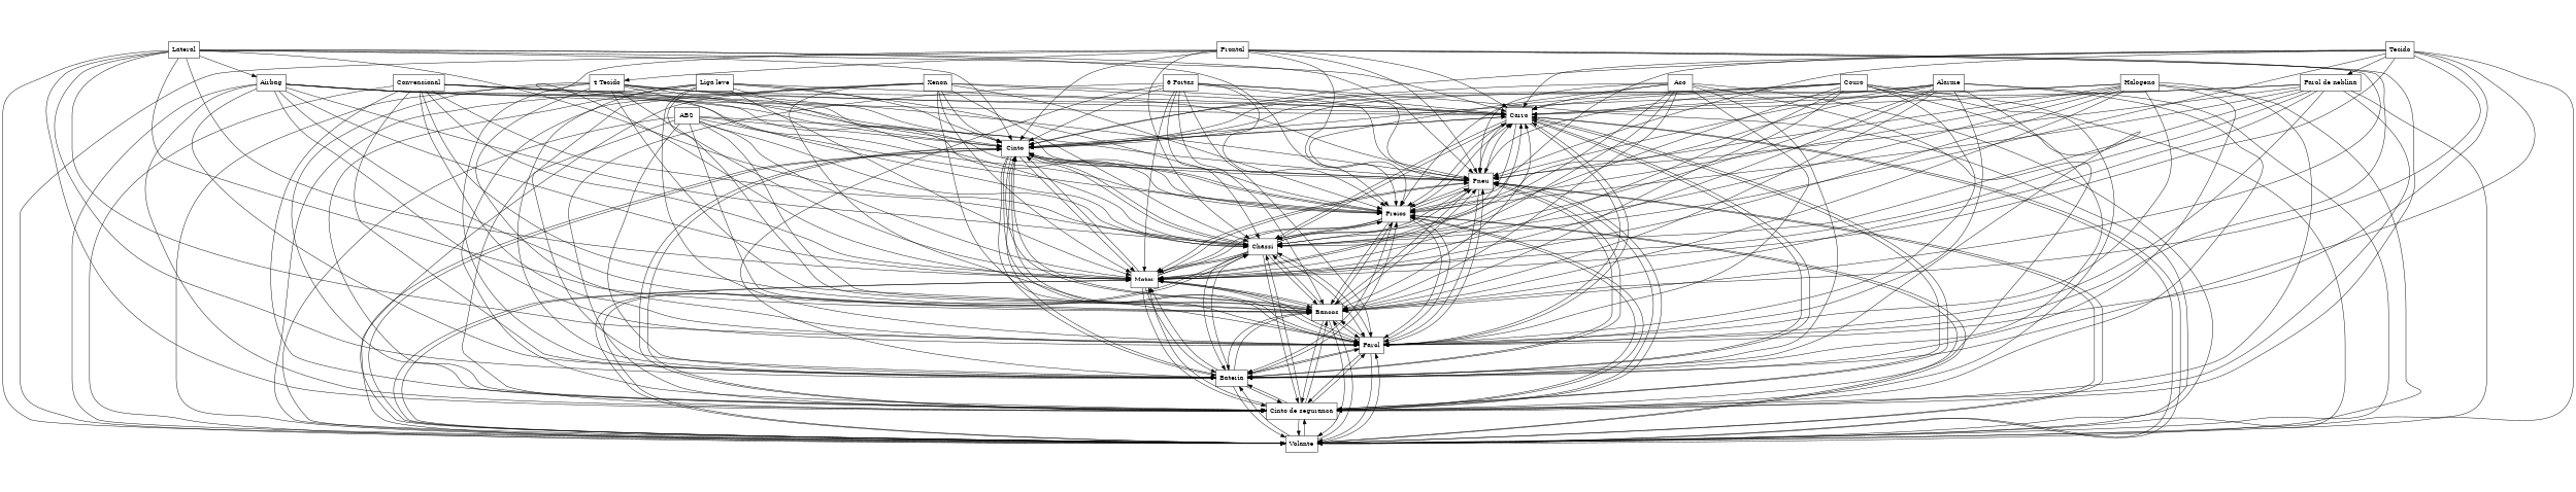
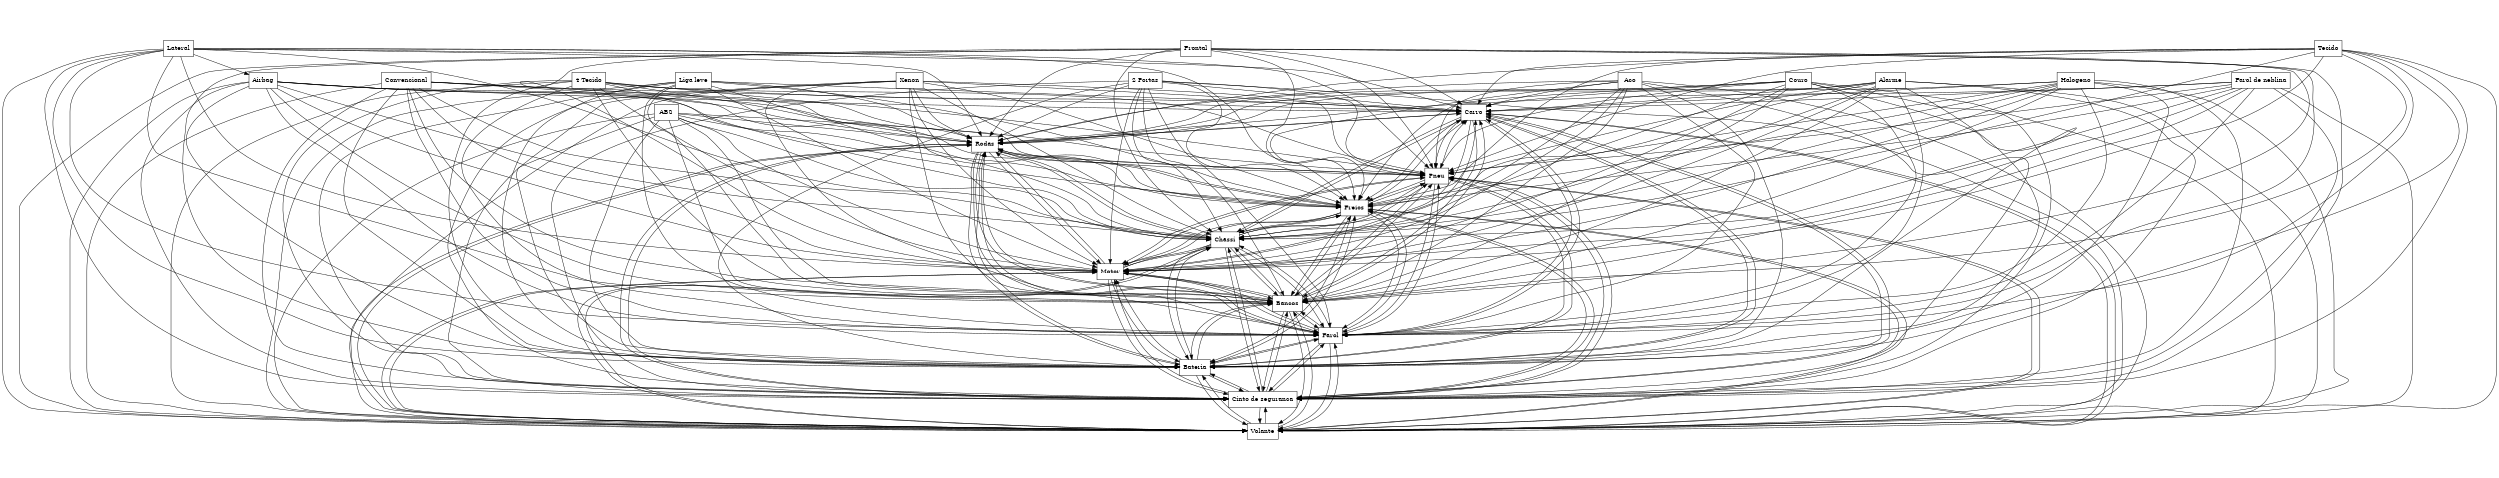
  digraph {
    rankdir=TB
    node [shape=box]
    edge [arrowhead=normal]
    n1 [label=Lateral]
    n2 [label=Carro]
-   n3 [label=Cinto]
+   n3 [label=Rodas]
    n4 [label=Volante]
    n5 [label="Cinto de seguranca"]
    n6 [label=Bateria]
    n7 [label=Farol]
    n8 [label=Bancos]
    n9 [label=Airbag]
    n10 [label=Motor]
    n11 [label=Chassi]
    n12 [label=Freios]
    n13 [label=Pneu]
    n14 [label=Alarme]
    n15 [label=Frontal]
    n16 [label=Couro]
    n17 [label=Convencional]
    n18 [label=Tecido]
    n19 [label="Liga leve"]
    n20 [label=ABS]
    n21 [label=Halogeno]
    n22 [label="Farol de neblina"]
    n23 [label="4 Tecido"]
    n24 [label=Xenon]
-   n25 [label="6 Portas"]
+   n25 [label="2 Portas"]
    n26 [label=Aco]
    n1 -> n2
    n1 -> n3
    n1 -> n4
    n1 -> n5
    n1 -> n6
    n1 -> n7
    n1 -> n8
    n1 -> n9
    n1 -> n10
    n1 -> n11
    n1 -> n12
    n1 -> n13
    n2 -> n3
    n2 -> n4
    n2 -> n5
    n2 -> n6
    n2 -> n7
+   n2 -> n8
    n2 -> n10
    n2 -> n11
    n2 -> n12
    n2 -> n13
    n3 -> n2
    n3 -> n4
    n3 -> n5
    n3 -> n6
    n3 -> n7
    n3 -> n8
    n3 -> n10
    n3 -> n11
    n3 -> n12
    n3 -> n13
    n4 -> n2
    n4 -> n3
    n4 -> n5
    n4 -> n6
    n4 -> n7
    n4 -> n8
    n4 -> n10
    n4 -> n11
    n4 -> n12
    n4 -> n13
    n5 -> n2
    n5 -> n3
    n5 -> n4
    n5 -> n6
    n5 -> n7
    n5 -> n8
    n5 -> n10
    n5 -> n11
    n5 -> n12
    n5 -> n13
    n6 -> n2
    n6 -> n3
    n6 -> n4
    n6 -> n5
    n6 -> n7
    n6 -> n8
    n6 -> n10
    n6 -> n11
    n6 -> n12
    n6 -> n13
    n7 -> n2
    n7 -> n3
    n7 -> n4
    n7 -> n5
    n7 -> n6
    n7 -> n8
    n7 -> n10
    n7 -> n11
    n7 -> n12
    n7 -> n13
    n8 -> n2
    n8 -> n3
    n8 -> n4
    n8 -> n5
    n8 -> n6
    n8 -> n7
    n8 -> n10
    n8 -> n11
    n8 -> n12
    n8 -> n13
    n9 -> n2
    n9 -> n3
    n9 -> n4
    n9 -> n5
    n9 -> n6
    n9 -> n7
    n9 -> n8
    n9 -> n10
    n9 -> n11
    n9 -> n12
    n9 -> n13
    n10 -> n2
    n10 -> n3
    n10 -> n4
    n10 -> n5
    n10 -> n6
    n10 -> n7
    n10 -> n8
    n10 -> n11
    n10 -> n12
    n10 -> n13
    n11 -> n2
    n11 -> n3
    n11 -> n4
    n11 -> n5
    n11 -> n6
    n11 -> n7
    n11 -> n8
    n11 -> n10
    n11 -> n12
    n11 -> n13
    n12 -> n2
    n12 -> n3
    n12 -> n4
    n12 -> n5
    n12 -> n6
    n12 -> n7
    n12 -> n8
    n12 -> n10
    n12 -> n11
    n12 -> n13
    n13 -> n2
    n13 -> n3
    n13 -> n4
    n13 -> n5
    n13 -> n6
    n13 -> n7
    n13 -> n8
    n13 -> n10
    n13 -> n11
    n13 -> n12
    n14 -> n2
    n14 -> n3
    n14 -> n4
    n14 -> n5
    n14 -> n6
    n14 -> n7
    n14 -> n8
    n14 -> n10
    n14 -> n11
    n14 -> n12
    n14 -> n13
    n15 -> n2
    n15 -> n3
    n15 -> n4
    n15 -> n5
-   n15 -> n23
+   n15 -> n6
    n15 -> n7
    n15 -> n8
    n15 -> n10
    n15 -> n11
    n15 -> n12
    n15 -> n13
    n16 -> n2
    n16 -> n3
    n16 -> n4
    n16 -> n5
    n16 -> n6
    n16 -> n7
    n16 -> n8
    n16 -> n10
    n16 -> n11
    n16 -> n12
    n16 -> n13
    n17 -> n2
    n17 -> n3
    n17 -> n4
    n17 -> n5
    n17 -> n6
    n17 -> n7
    n17 -> n8
    n17 -> n10
    n17 -> n11
    n17 -> n12
    n17 -> n13
    n18 -> n2
    n18 -> n3
    n18 -> n4
-   n18 -> n22
+   n18 -> n5
    n18 -> n6
    n18 -> n7
    n18 -> n8
    n18 -> n10
    n18 -> n11
    n18 -> n12
    n18 -> n13
    n19 -> n2
    n19 -> n3
    n19 -> n4
    n19 -> n5
    n19 -> n6
    n19 -> n7
    n19 -> n8
    n19 -> n10
    n19 -> n11
    n19 -> n12
    n20 -> n3
    n20 -> n4
    n20 -> n5
    n20 -> n6
    n20 -> n7
    n20 -> n8
    n20 -> n10
    n20 -> n11
    n20 -> n12
    n20 -> n13
    n21 -> n2
    n21 -> n3
    n21 -> n4
    n21 -> n5
    n21 -> n6
    n21 -> n7
    n21 -> n8
    n21 -> n10
    n21 -> n11
    n21 -> n12
    n21 -> n13
    n22 -> n2
    n22 -> n3
    n22 -> n4
    n22 -> n5
    n22 -> n7
    n22 -> n8
    n22 -> n10
    n22 -> n11
    n22 -> n12
    n22 -> n13
    n23 -> n2
    n23 -> n3
    n23 -> n4
    n23 -> n5
    n23 -> n6
    n23 -> n7
    n23 -> n8
    n23 -> n10
    n23 -> n11
    n23 -> n12
    n23 -> n13
    n24 -> n2
    n24 -> n3
    n24 -> n4
    n24 -> n5
    n24 -> n6
    n24 -> n7
    n24 -> n8
    n24 -> n10
    n24 -> n11
    n24 -> n12
    n24 -> n13
    n25 -> n2
    n25 -> n3
    n25 -> n4
    n25 -> n5
    n25 -> n6
    n25 -> n7
    n25 -> n8
    n25 -> n10
    n25 -> n11
    n25 -> n12
    n25 -> n13
    n26 -> n2
    n26 -> n3
    n26 -> n4
    n26 -> n5
    n26 -> n6
    n26 -> n7
    n26 -> n8
    n26 -> n10
    n26 -> n11
    n26 -> n12
    n26 -> n13
  }
